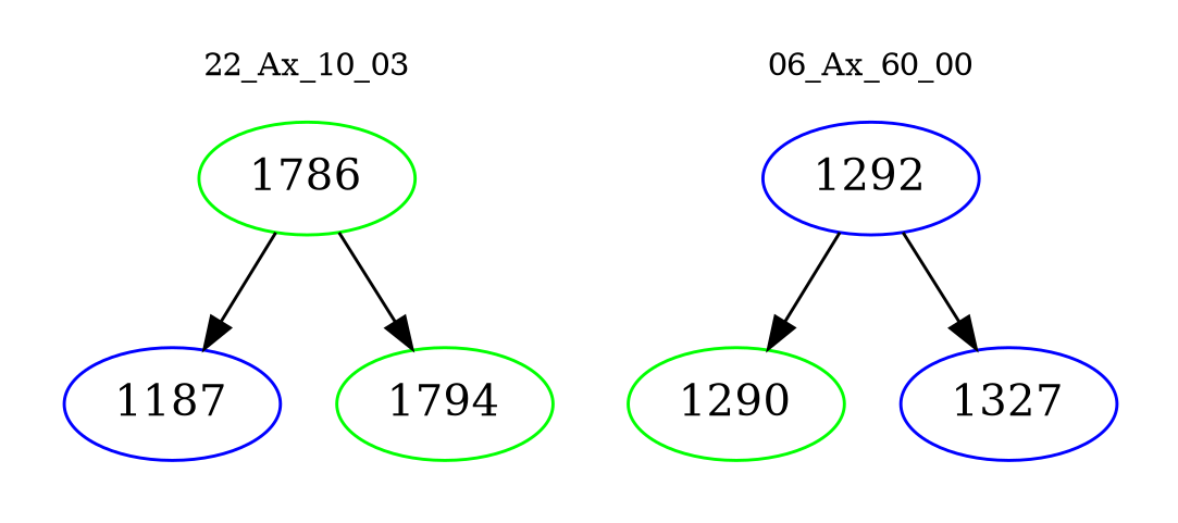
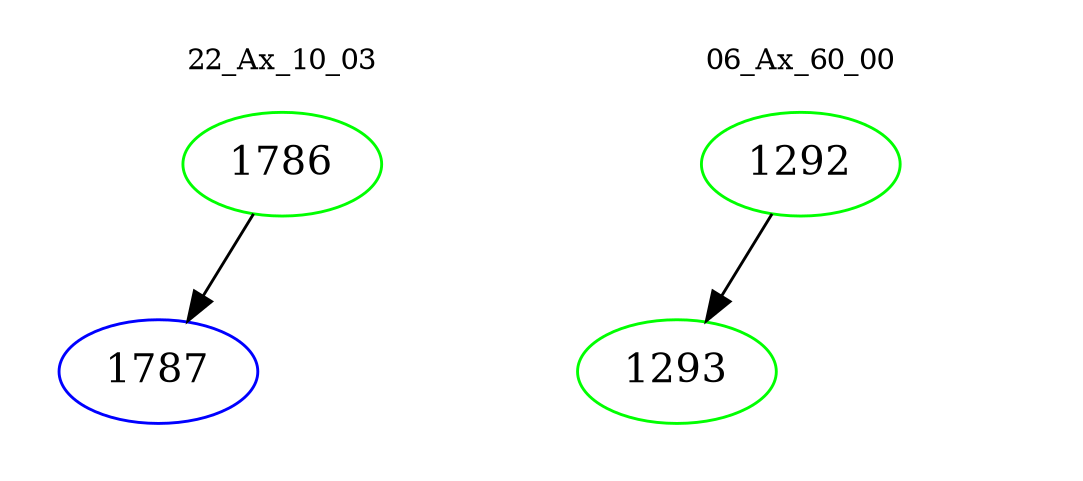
  digraph {
    node [color=green]
    edge [color=black]
    n1 [label=1786]
-   n2 [color=blue label=1187]
-   n3 [label=1794]
-   n4 [color=blue label=1292]
-   n5 [label=1290]
-   n6 [color=blue label=1327]
+   n2 [color=blue label=1787]
+   n4 [label=1292]
+   n5 [label=1293]
    subgraph cluster_1 {
      color=white
      fontsize=10
      label="22_Ax_10_03"
      n1
      n2
-     n3
    }
    subgraph cluster_2 {
      color=white
      fontsize=10
      label="06_Ax_60_00"
      n4
      n5
-     n6
    }
    n1 -> n2
-   n1 -> n3
    n4 -> n5
-   n4 -> n6
  }
